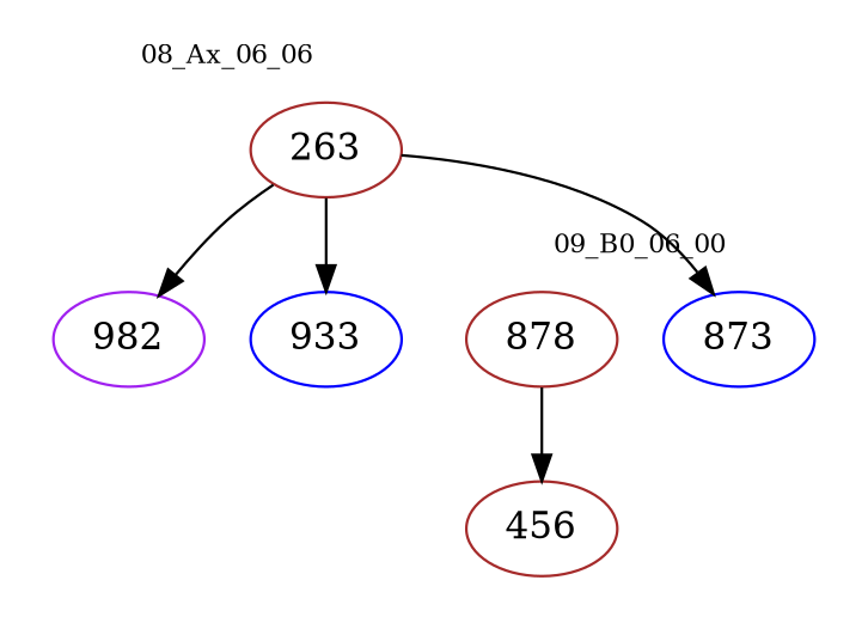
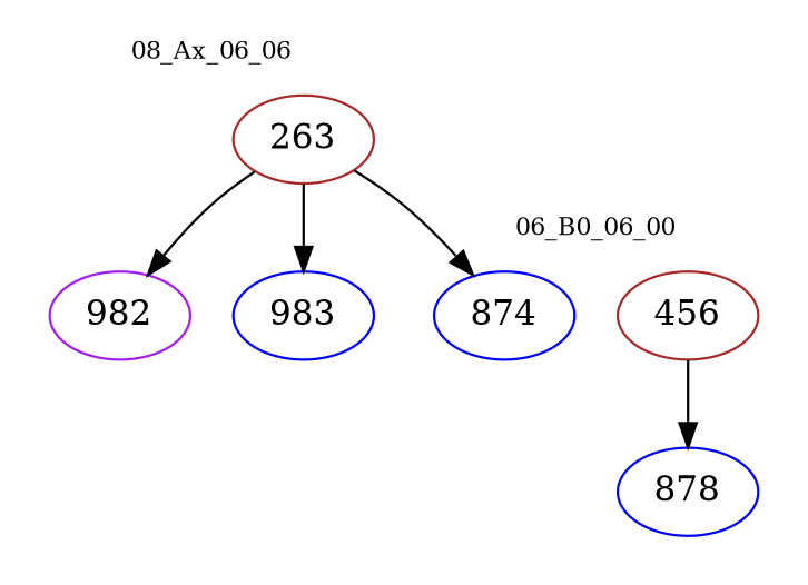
  digraph {
    node [color=brown]
    edge [color=black]
    n1 [label=263]
    n2 [color=purple label=982]
-   n3 [color=blue label=933]
+   n3 [color=blue label=983]
    n4 [label=456]
-   n5 [color=blue label=873]
-   n6 [label=878]
+   n5 [color=blue label=874]
+   n6 [color=blue label=878]
    subgraph cluster_1 {
      color=white
      fontsize=10
      label="08_Ax_06_06"
      n1
      n2
      n3
    }
    subgraph cluster_2 {
      color=white
      fontsize=10
-     label="09_B0_06_00"
+     label="06_B0_06_00"
      n4
      n5
      n6
    }
    n1 -> n2
    n1 -> n3
    n1 -> n5
-   n6 -> n4
+   n4 -> n6
  }
